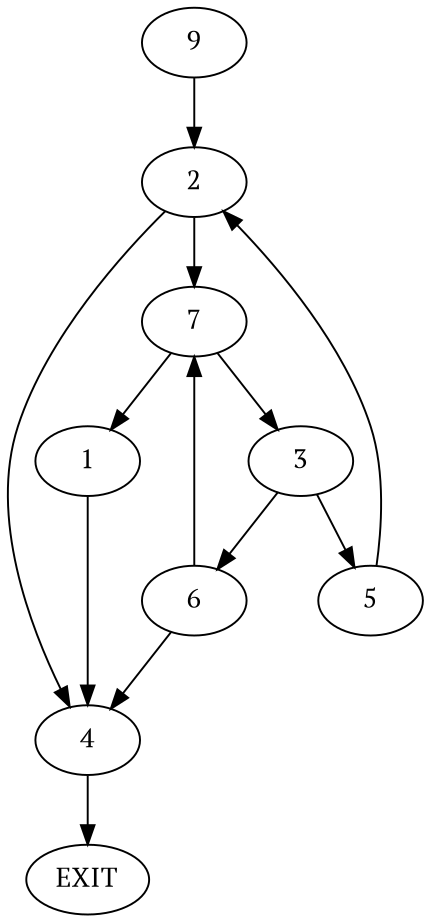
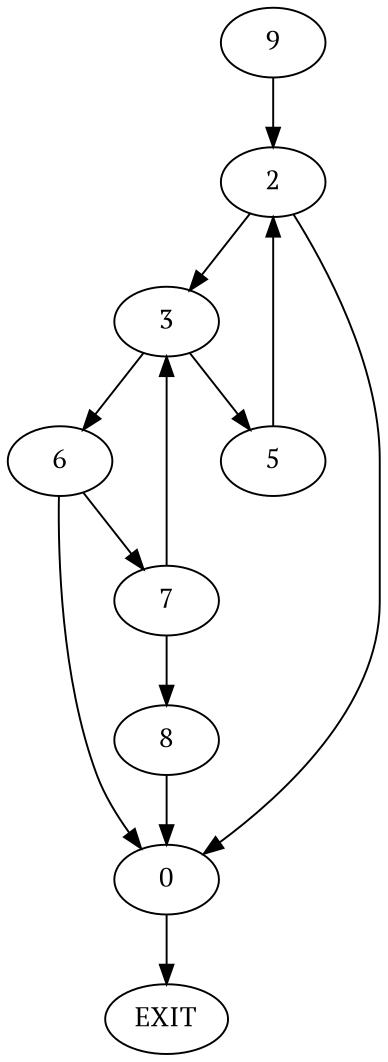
  digraph {
    fontname="PT Serif"
    node [fontname="PT Serif"]
    edge [fontname="PT Serif"]
    n1 [label=9]
    2
    n3 [label=EXIT]
    3
-   4
+   4 [label=0]
    5
    6
    7
-   8 [label=1]
+   8
    n1 -> 2
-   2 -> 7
+   2 -> 3
    2 -> 4
    3 -> 5
    3 -> 6
    4 -> n3
    5 -> 2
    6 -> 4
    6 -> 7
    7 -> 3
    7 -> 8
    8 -> 4
  }
